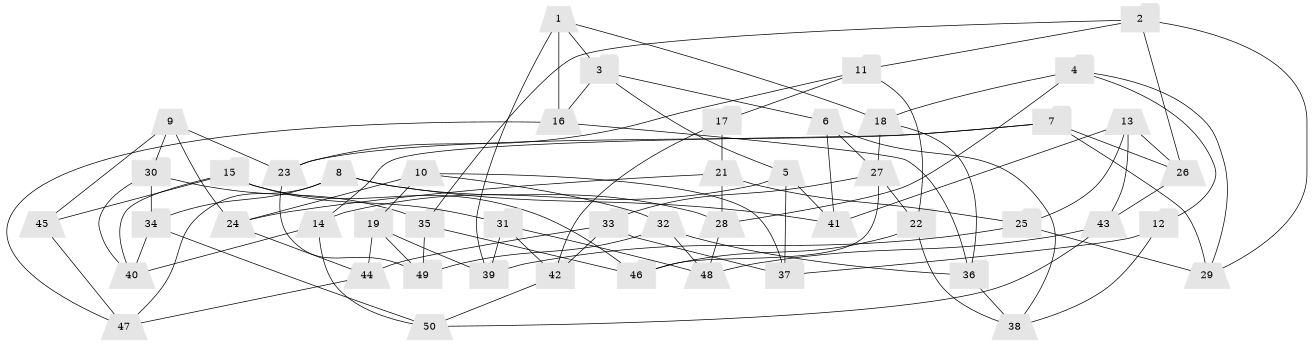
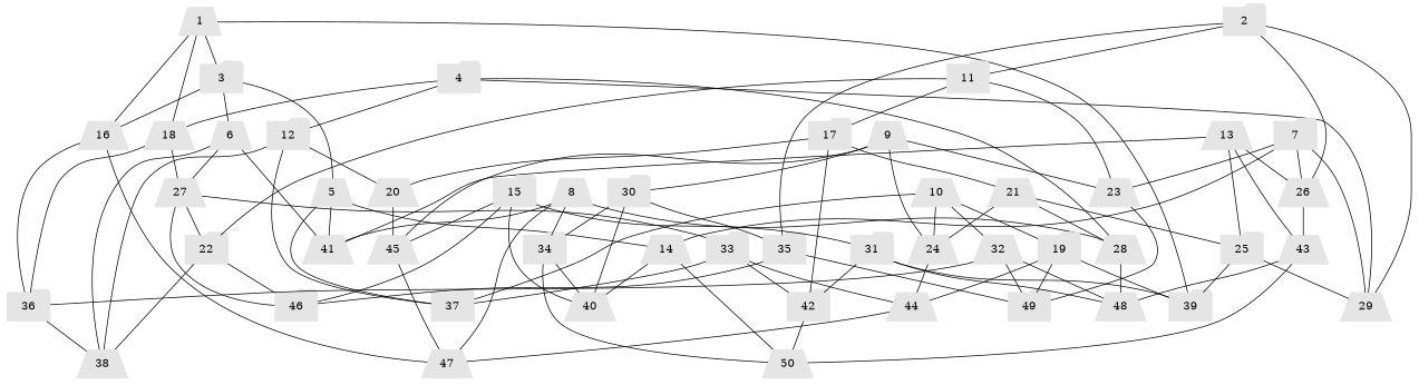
  graph {
    node [color=gray90 shape=trapezium style=filled]
    3 [shape=folder]
    1
    16
    18
    39 [shape=folder]
    5
    6
    47
    36 [shape=folder]
    27
    2 [shape=folder]
    11 [shape=folder]
    26
    29
    35 [shape=folder]
    23
    17 [shape=folder]
    22 [shape=folder]
    43
    46 [shape=folder]
    49 [shape=folder]
    14
    37 [shape=folder]
    41
    38
    4 [shape=folder]
    12 [shape=folder]
    28
+   20
    48
    40
    50
    33 [shape=folder]
    7 [shape=folder]
    8
    34 [shape=folder]
    9
    24
    30 [shape=folder]
    45
    44
    10
    19 [shape=folder]
    32
    21
    42 [shape=folder]
    13
    25 [shape=folder]
    15 [shape=folder]
    31 [shape=folder]
    3 -- 16
    3 -- 5
    3 -- 6
    1 -- 3
    1 -- 16
    1 -- 18
    1 -- 39
    16 -- 47
    16 -- 36
    18 -- 36
    18 -- 27
    5 -- 14
    5 -- 37
    5 -- 41
    6 -- 27
    6 -- 41
    6 -- 38
    36 -- 38
    27 -- 22
    27 -- 46
    27 -- 33
    2 -- 11
    2 -- 26
    2 -- 29
    2 -- 35
    11 -- 23
    11 -- 17
    11 -- 22
    26 -- 43
    35 -- 46
    35 -- 49
    23 -- 49
+   17 -- 20
    17 -- 21
    17 -- 42
    22 -- 46
    22 -- 38
    43 -- 48
    43 -- 50
    14 -- 40
    14 -- 50
    4 -- 18
    4 -- 29
    4 -- 12
    4 -- 28
    12 -- 37
    12 -- 38
+   12 -- 20
    28 -- 48
+   20 -- 45
    33 -- 37
    33 -- 44
    33 -- 42
    7 -- 26
    7 -- 29
    7 -- 23
    7 -- 14
    8 -- 47
    8 -- 41
    8 -- 28
    8 -- 34
    34 -- 40
    34 -- 50
    9 -- 23
    9 -- 24
    9 -- 30
    9 -- 45
    24 -- 44
    30 -- 35
    30 -- 40
    30 -- 34
    45 -- 47
    44 -- 47
    10 -- 37
    10 -- 24
    10 -- 19
    10 -- 32
    19 -- 39
    19 -- 49
    19 -- 44
    32 -- 36
    32 -- 49
    32 -- 48
    21 -- 28
    21 -- 24
    21 -- 25
    42 -- 50
    13 -- 26
    13 -- 43
    13 -- 41
    13 -- 25
    25 -- 39
    25 -- 29
    15 -- 46
    15 -- 40
    15 -- 45
    15 -- 31
    31 -- 39
    31 -- 48
    31 -- 42
  }
